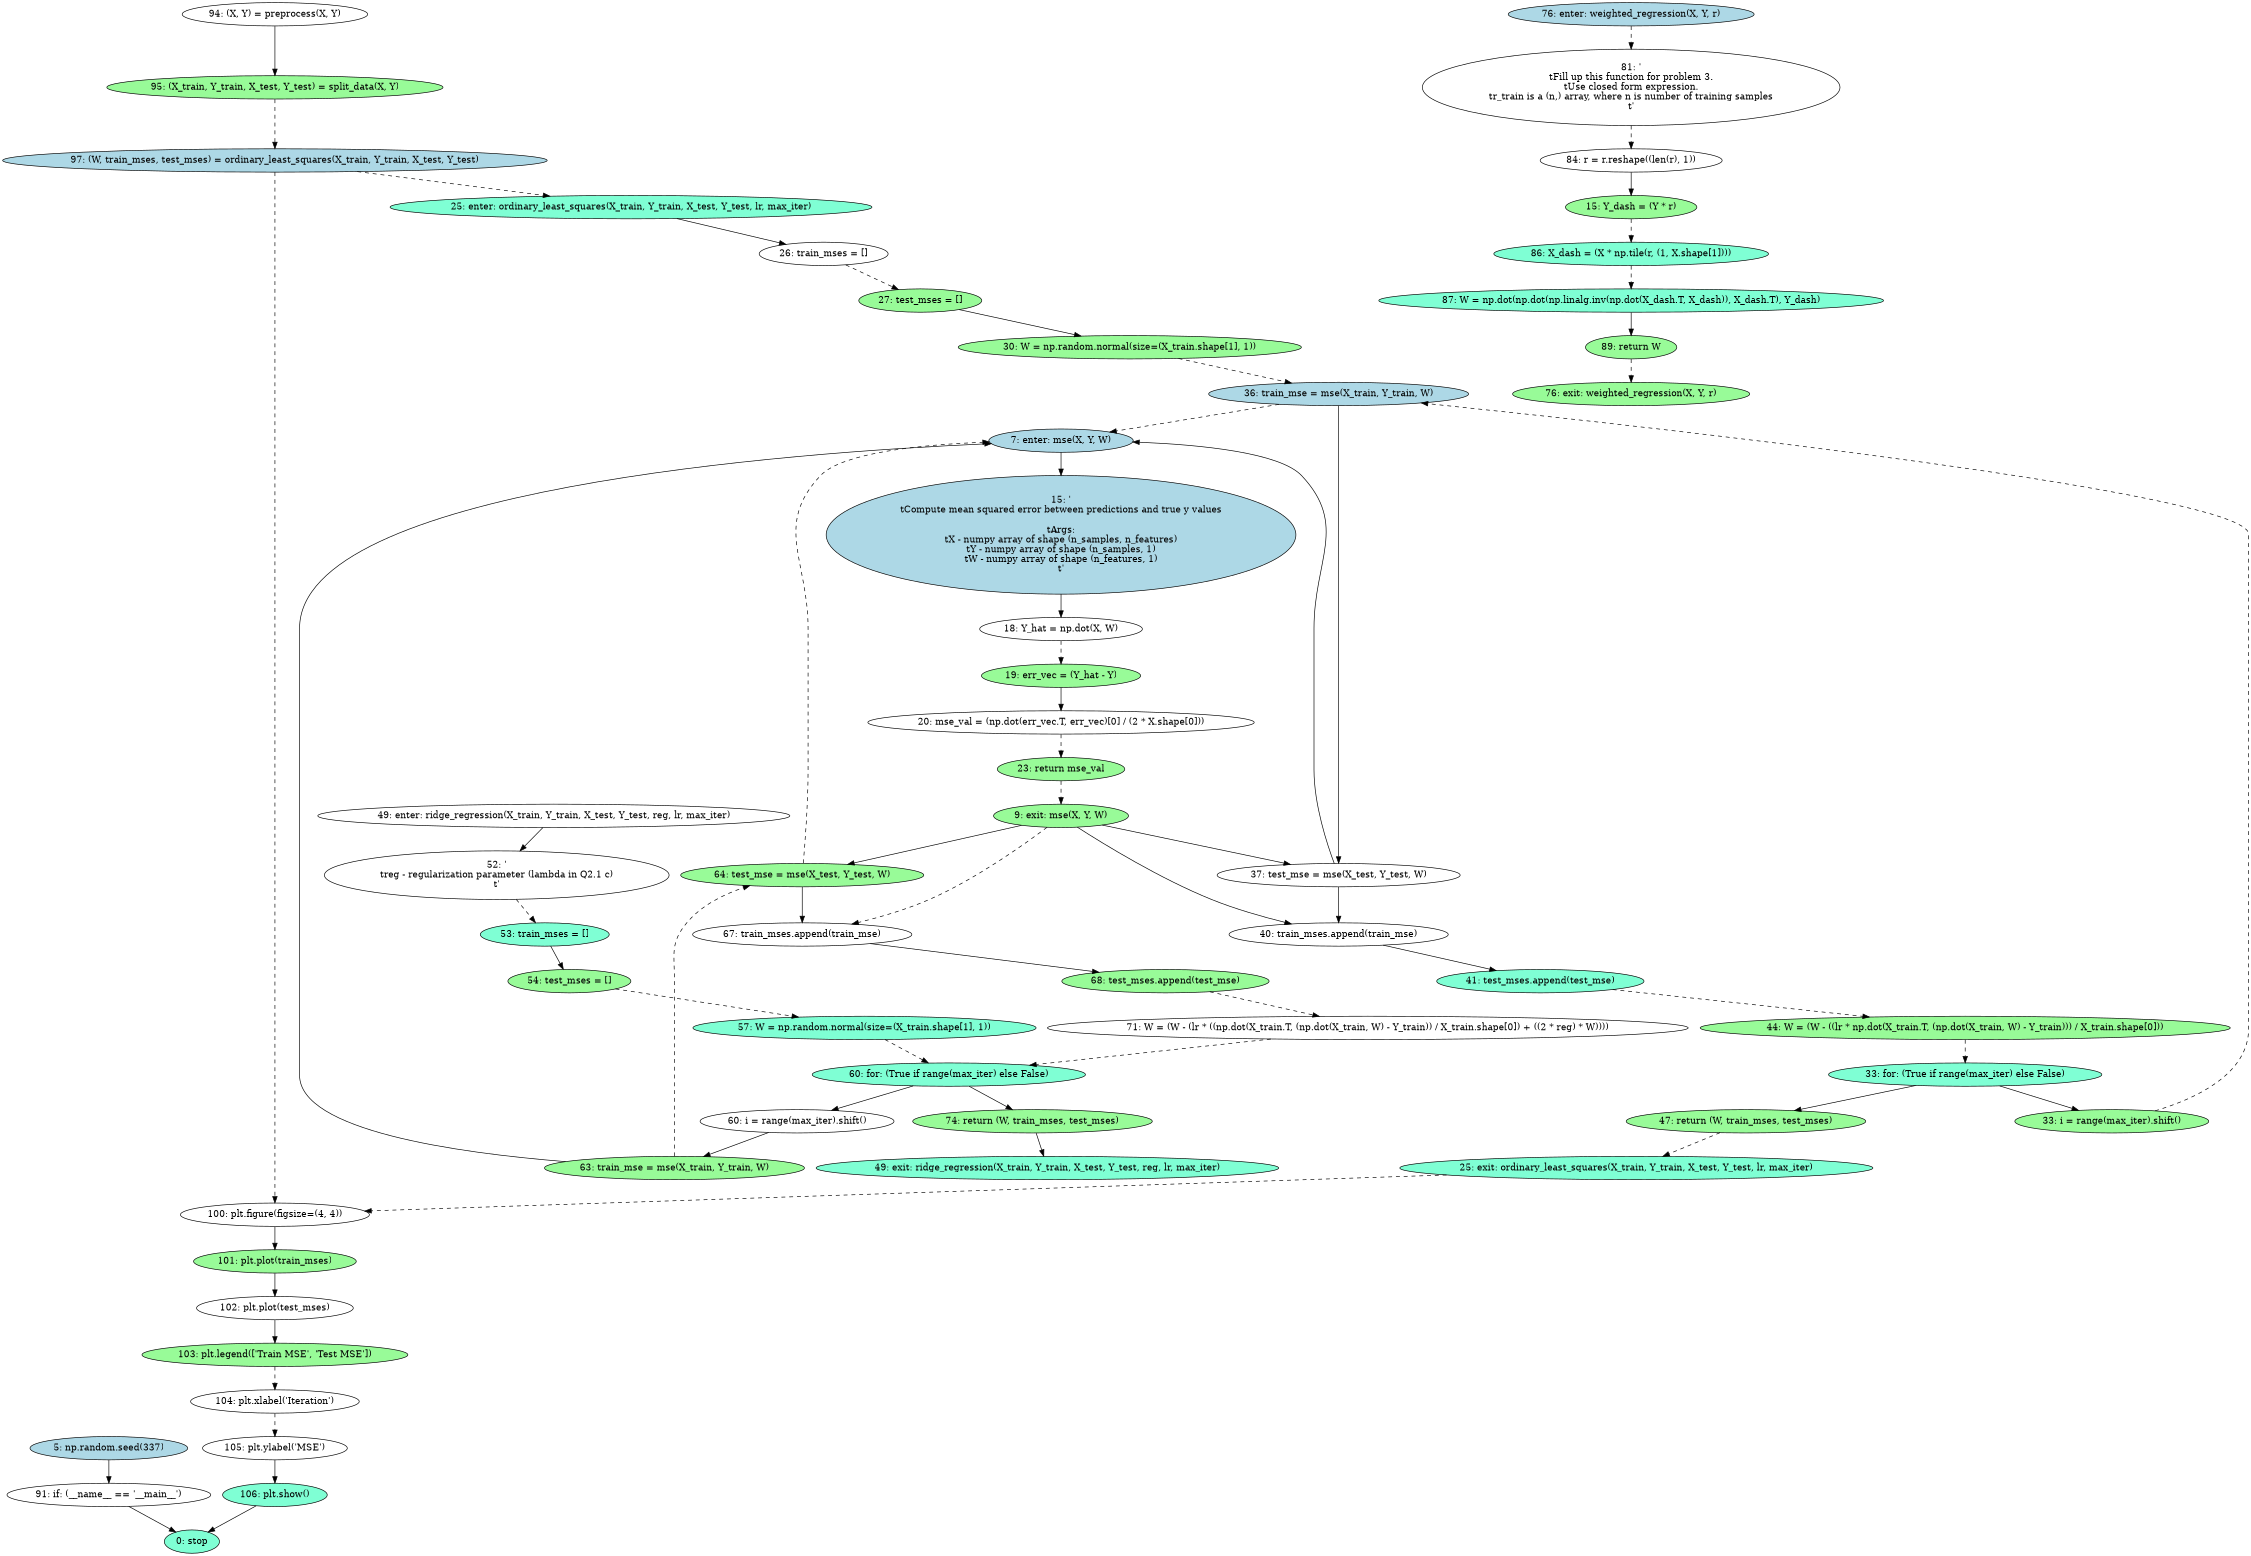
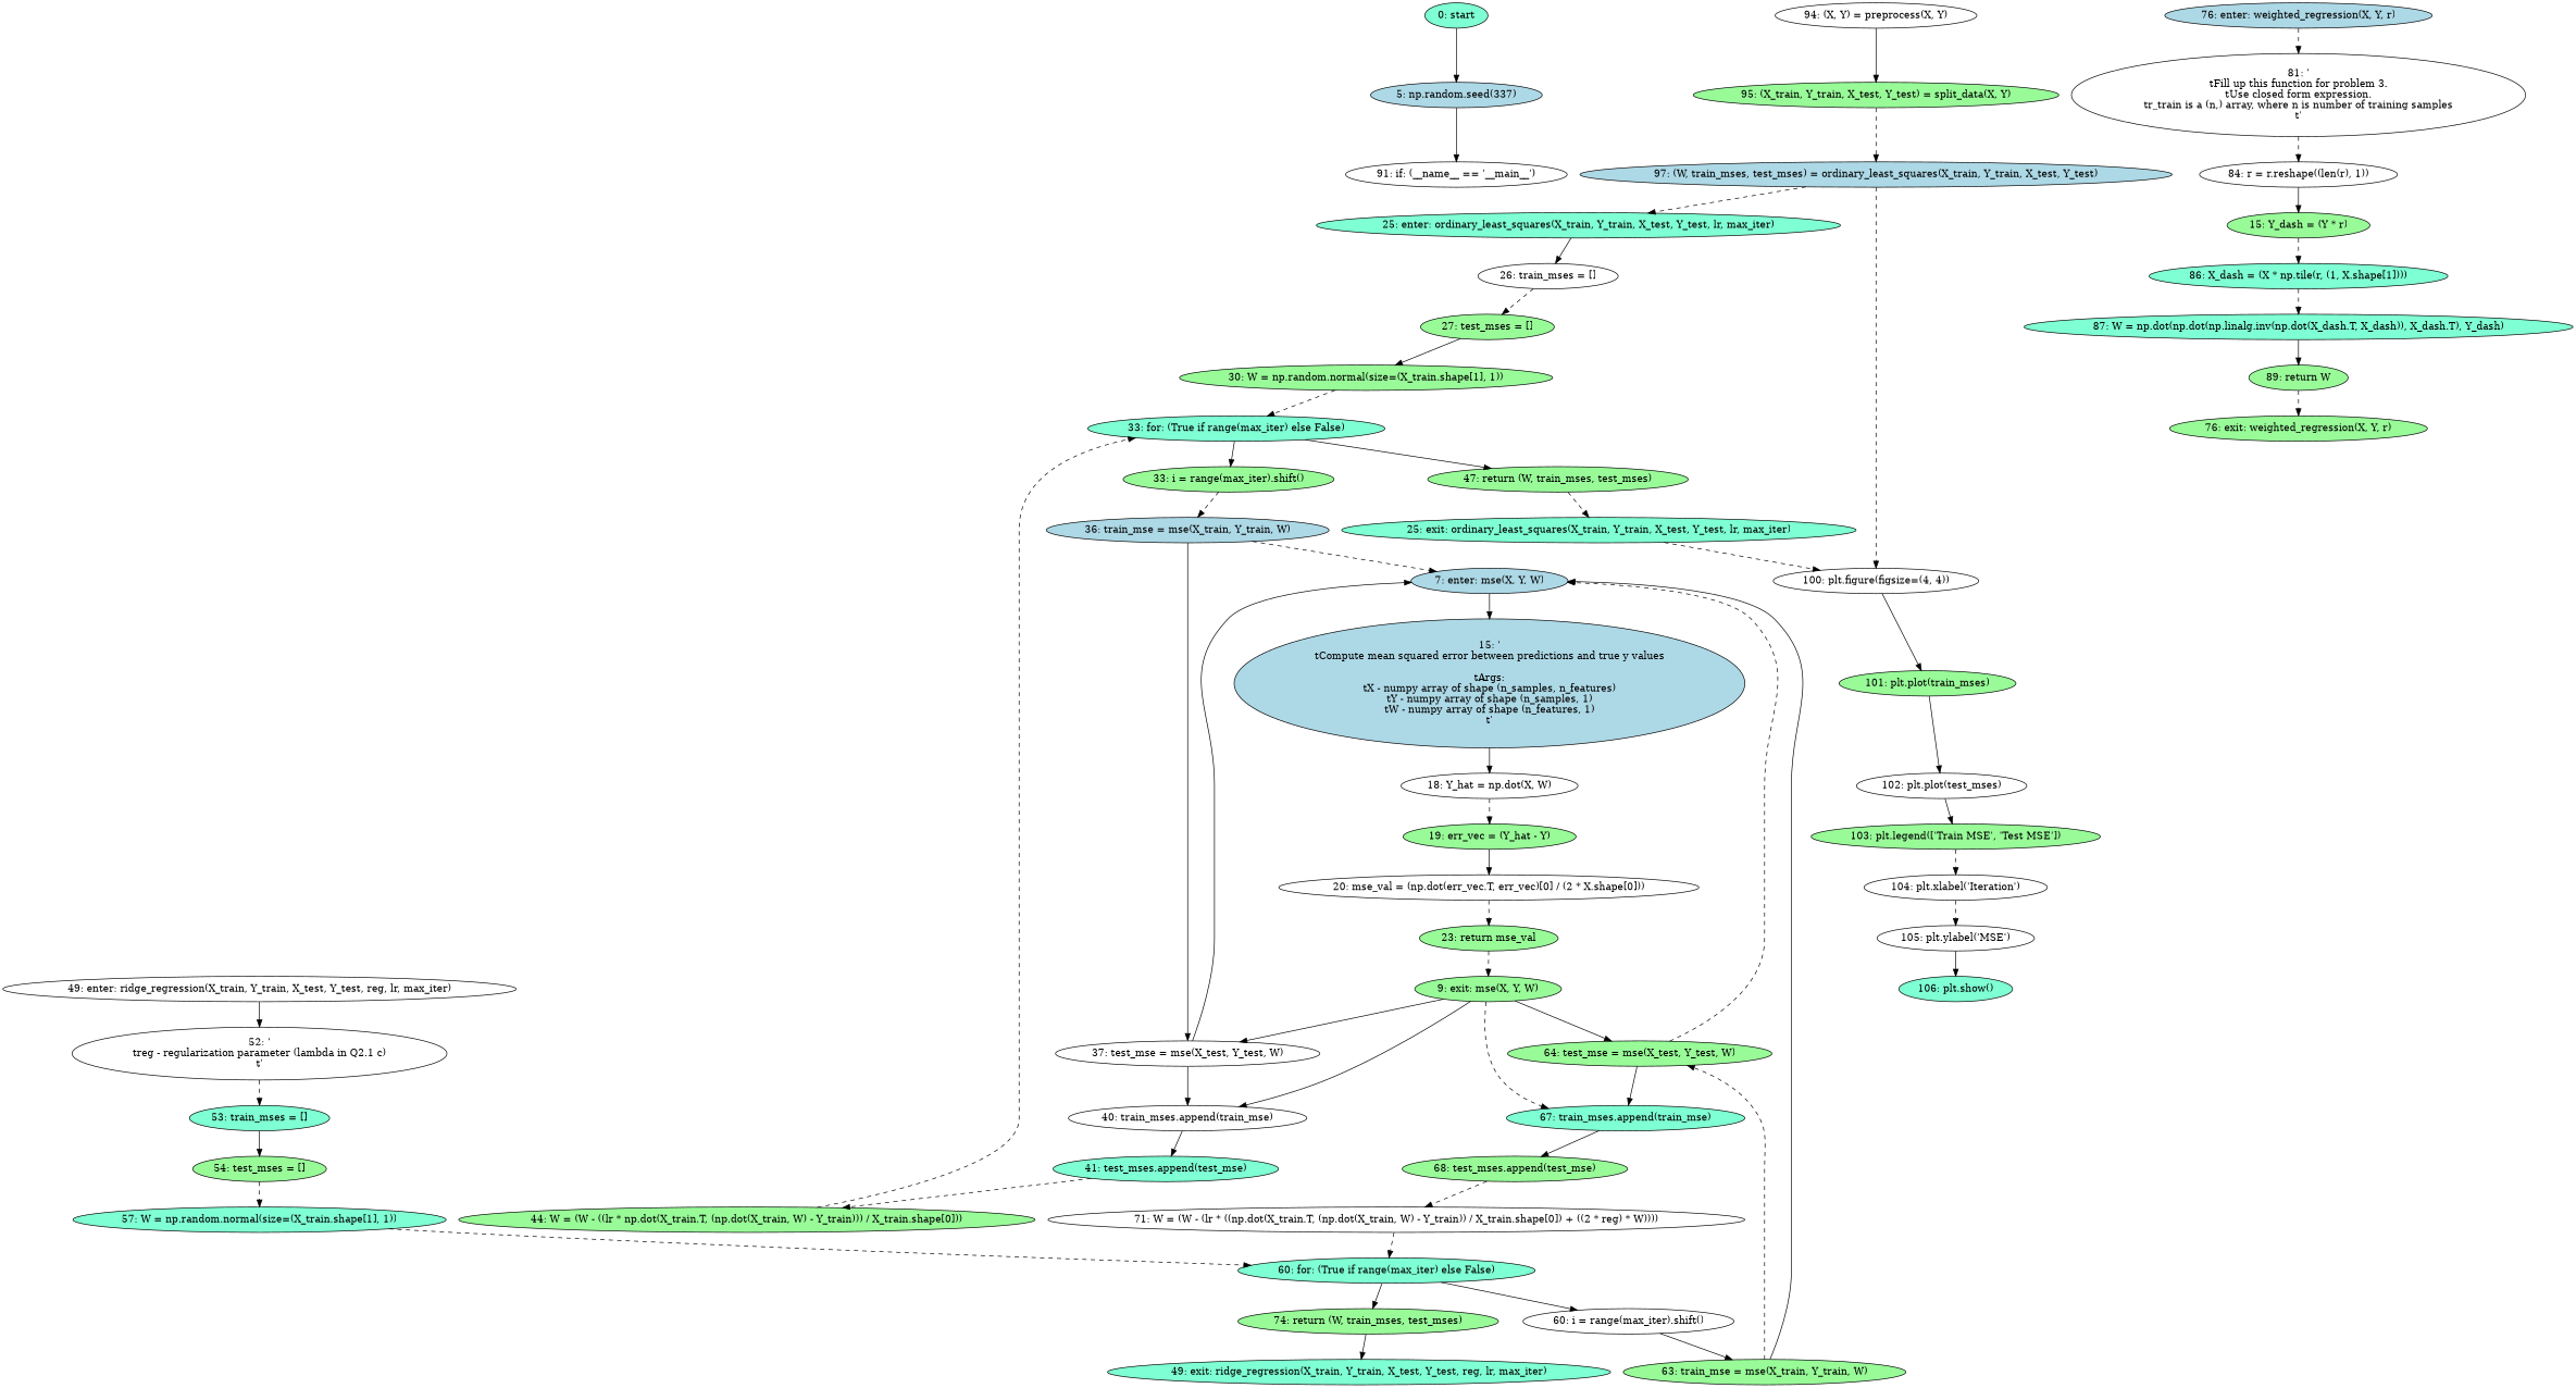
  strict digraph {
    node [fillcolor=palegreen style=filled]
    edge [style=solid]
+   n1 [fillcolor=aquamarine label="0: start"]
    n2 [fillcolor=lightblue label="5: np.random.seed(337)"]
    n3 [fillcolor=white label="91: if: (__name__ == '__main__')"]
-   n4 [fillcolor=aquamarine label="0: stop"]
    n5 [fillcolor=white label="94: (X, Y) = preprocess(X, Y)"]
    n6 [label="95: (X_train, Y_train, X_test, Y_test) = split_data(X, Y)"]
    n7 [fillcolor=lightblue label="7: enter: mse(X, Y, W)"]
    n8 [fillcolor=lightblue label="15: '\n\tCompute mean squared error between predictions and true y values\n\n\tArgs:\n\tX - numpy array of shape (n_samples, n_features)\n\tY - numpy array of shape (n_samples, 1)\n\tW - numpy array of shape (n_features, 1)\n\t'"]
    n9 [fillcolor=white label="18: Y_hat = np.dot(X, W)"]
    n10 [label="19: err_vec = (Y_hat - Y)"]
    n11 [fillcolor=white label="20: mse_val = (np.dot(err_vec.T, err_vec)[0] / (2 * X.shape[0]))"]
    n12 [fillcolor=lightblue label="36: train_mse = mse(X_train, Y_train, W)"]
    n13 [fillcolor=white label="37: test_mse = mse(X_test, Y_test, W)"]
    n14 [fillcolor=white label="40: train_mses.append(train_mse)"]
    n15 [fillcolor=aquamarine label="41: test_mses.append(test_mse)"]
    n16 [label="44: W = (W - ((lr * np.dot(X_train.T, (np.dot(X_train, W) - Y_train))) / X_train.shape[0]))"]
    n17 [fillcolor=aquamarine label="33: for: (True if range(max_iter) else False)"]
    n18 [label="63: train_mse = mse(X_train, Y_train, W)"]
    n19 [label="64: test_mse = mse(X_test, Y_test, W)"]
-   n20 [fillcolor=white label="67: train_mses.append(train_mse)"]
+   n20 [fillcolor=aquamarine label="67: train_mses.append(train_mse)"]
    n21 [label="68: test_mses.append(test_mse)"]
    n22 [fillcolor=white label="71: W = (W - (lr * ((np.dot(X_train.T, (np.dot(X_train, W) - Y_train)) / X_train.shape[0]) + ((2 * reg) * W))))"]
    n23 [fillcolor=aquamarine label="60: for: (True if range(max_iter) else False)"]
    n24 [label="9: exit: mse(X, Y, W)"]
    n25 [label="23: return mse_val"]
    n26 [fillcolor=aquamarine label="25: enter: ordinary_least_squares(X_train, Y_train, X_test, Y_test, lr, max_iter)"]
    n27 [fillcolor=white label="26: train_mses = []"]
    n28 [label="27: test_mses = []"]
    n29 [label="30: W = np.random.normal(size=(X_train.shape[1], 1))"]
    n30 [fillcolor=lightblue label="97: (W, train_mses, test_mses) = ordinary_least_squares(X_train, Y_train, X_test, Y_test)"]
    n31 [fillcolor=white label="100: plt.figure(figsize=(4, 4))"]
    n32 [label="101: plt.plot(train_mses)"]
    n33 [fillcolor=white label="102: plt.plot(test_mses)"]
    n34 [label="103: plt.legend(['Train MSE', 'Test MSE'])"]
    n35 [fillcolor=aquamarine label="25: exit: ordinary_least_squares(X_train, Y_train, X_test, Y_test, lr, max_iter)"]
    n36 [label="47: return (W, train_mses, test_mses)"]
    n37 [label="33: i = range(max_iter).shift()"]
    n38 [fillcolor=white label="49: enter: ridge_regression(X_train, Y_train, X_test, Y_test, reg, lr, max_iter)"]
    n39 [fillcolor=white label="52: '\n\treg - regularization parameter (lambda in Q2.1 c)\n\t'"]
    n40 [fillcolor=aquamarine label="53: train_mses = []"]
    n41 [label="54: test_mses = []"]
    n42 [fillcolor=aquamarine label="57: W = np.random.normal(size=(X_train.shape[1], 1))"]
    n43 [fillcolor=aquamarine label="49: exit: ridge_regression(X_train, Y_train, X_test, Y_test, reg, lr, max_iter)"]
    n44 [label="74: return (W, train_mses, test_mses)"]
    n45 [fillcolor=white label="60: i = range(max_iter).shift()"]
    n46 [fillcolor=lightblue label="76: enter: weighted_regression(X, Y, r)"]
    n47 [fillcolor=white label="81: '\n\tFill up this function for problem 3.\n\tUse closed form expression.\n\tr_train is a (n,) array, where n is number of training samples\n\t'"]
    n48 [fillcolor=white label="84: r = r.reshape((len(r), 1))"]
    n49 [label="15: Y_dash = (Y * r)"]
    n50 [fillcolor=aquamarine label="86: X_dash = (X * np.tile(r, (1, X.shape[1])))"]
    n51 [label="76: exit: weighted_regression(X, Y, r)"]
    n52 [label="89: return W"]
    n53 [fillcolor=aquamarine label="87: W = np.dot(np.dot(np.linalg.inv(np.dot(X_dash.T, X_dash)), X_dash.T), Y_dash)"]
    n54 [fillcolor=white label="104: plt.xlabel('Iteration')"]
    n55 [fillcolor=white label="105: plt.ylabel('MSE')"]
    n56 [fillcolor=aquamarine label="106: plt.show()"]
+   n1 -> n2
    n2 -> n3
-   n3 -> n4
    n5 -> n6
    n6 -> n30 [style=dashed]
    n7 -> n8
    n8 -> n9
    n9 -> n10 [style=dashed]
    n10 -> n11
    n11 -> n25 [style=dashed]
    n12 -> n7 [style=dashed]
    n12 -> n13 [weight=100]
    n13 -> n7
    n13 -> n14 [weight=100]
    n14 -> n15
    n15 -> n16 [style=dashed]
    n16 -> n17 [style=dashed]
    n17 -> n36
    n17 -> n37
    n18 -> n7
    n18 -> n19 [style=dashed weight=100]
    n19 -> n7 [style=dashed]
    n19 -> n20 [weight=100]
    n20 -> n21
    n21 -> n22 [style=dashed]
    n22 -> n23 [style=dashed]
    n23 -> n44
    n23 -> n45
    n24 -> n13
    n24 -> n14
    n24 -> n19
    n24 -> n20 [style=dashed]
    n25 -> n24 [style=dashed]
    n26 -> n27
    n27 -> n28 [style=dashed]
    n28 -> n29
-   n29 -> n12 [style=dashed]
+   n29 -> n17 [style=dashed]
    n30 -> n26 [style=dashed]
    n30 -> n31 [style=dashed weight=100]
    n31 -> n32
    n32 -> n33
    n33 -> n34
    n34 -> n54 [style=dashed]
    n35 -> n31 [style=dashed]
    n36 -> n35 [style=dashed]
    n37 -> n12 [style=dashed]
    n38 -> n39
    n39 -> n40 [style=dashed]
    n40 -> n41
    n41 -> n42 [style=dashed]
    n42 -> n23 [style=dashed]
    n44 -> n43
    n45 -> n18
    n46 -> n47 [style=dashed]
    n47 -> n48 [style=dashed]
    n48 -> n49
    n49 -> n50 [style=dashed]
    n50 -> n53 [style=dashed]
    n52 -> n51 [style=dashed]
    n53 -> n52
    n54 -> n55 [style=dashed]
    n55 -> n56
-   n56 -> n4
  }
